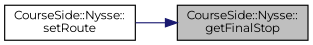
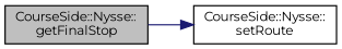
  digraph {
    rankdir=RL
    fontname=Montserrat
    node [color=black fontname=Montserrat fontsize=10 shape=record style=filled]
    n1 [fillcolor=grey75 fontcolor=black height=0.2 label="CourseSide::Nysse::\lgetFinalStop" width=0.4]
    n2 [fillcolor=white height=0.2 label="CourseSide::Nysse::\lsetRoute" width=0.4]
-   n1 -> n2 [color=midnightblue dir=back fontname=Montserrat fontsize=10 labelfontname=Helvetica labelfontsize=10 style=solid]
+   n2 -> n1 [color=midnightblue dir=back fontname=Montserrat fontsize=10 labelfontname=Helvetica labelfontsize=10 style=solid]
  }
